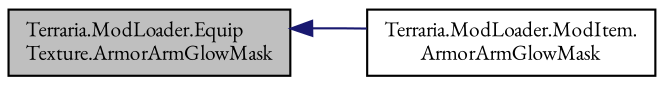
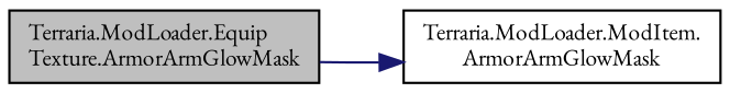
  digraph {
    rankdir=LR
    fontname="EB Garamond"
    node [color=black fontname="EB Garamond" fontsize=10 shape=record style=filled]
    n1 [fillcolor=grey75 fontcolor=black height=0.2 label="Terraria.ModLoader.Equip\lTexture.ArmorArmGlowMask" width=0.4]
    n2 [fillcolor=white height=0.2 label="Terraria.ModLoader.ModItem.\lArmorArmGlowMask" width=0.4]
-   n2 -> n1 [color=midnightblue fontname="EB Garamond" fontsize=10 labelfontname=Helvetica labelfontsize=10 style=solid]
+   n1 -> n2 [color=midnightblue fontname="EB Garamond" fontsize=10 labelfontname=Helvetica labelfontsize=10 style=solid]
  }
